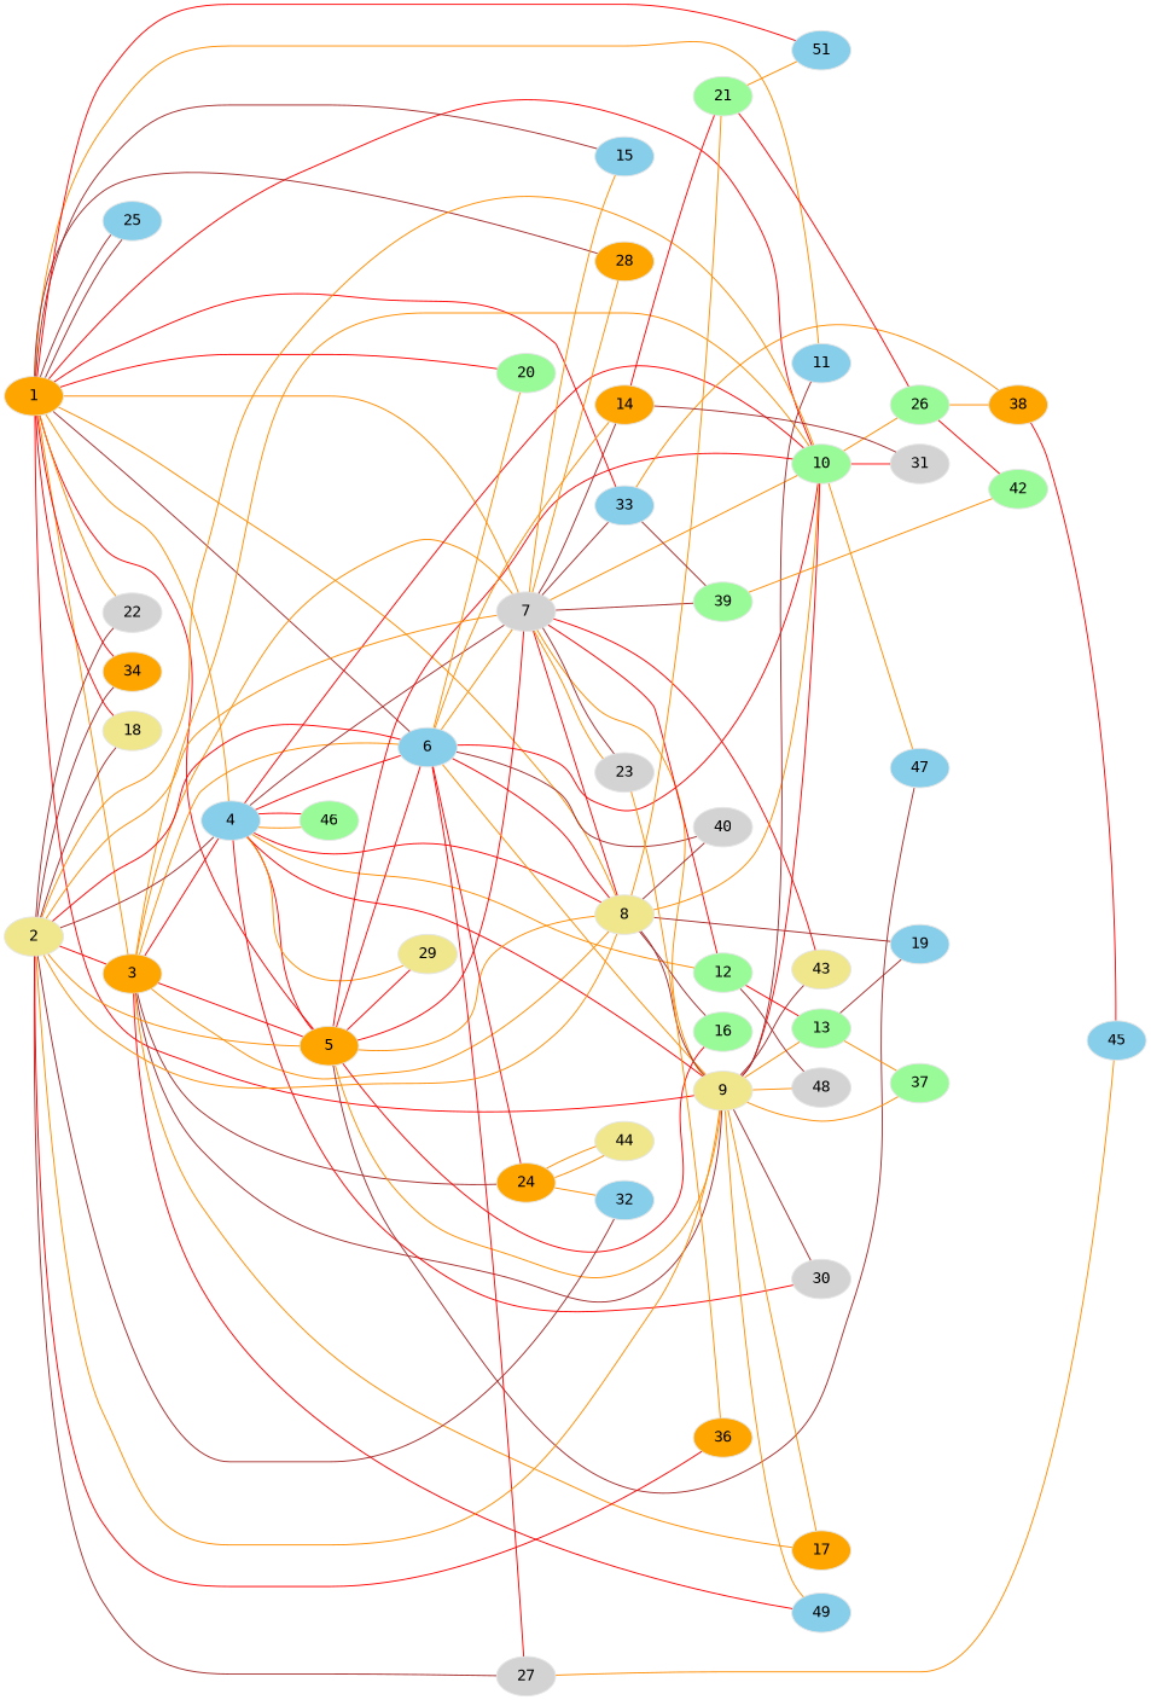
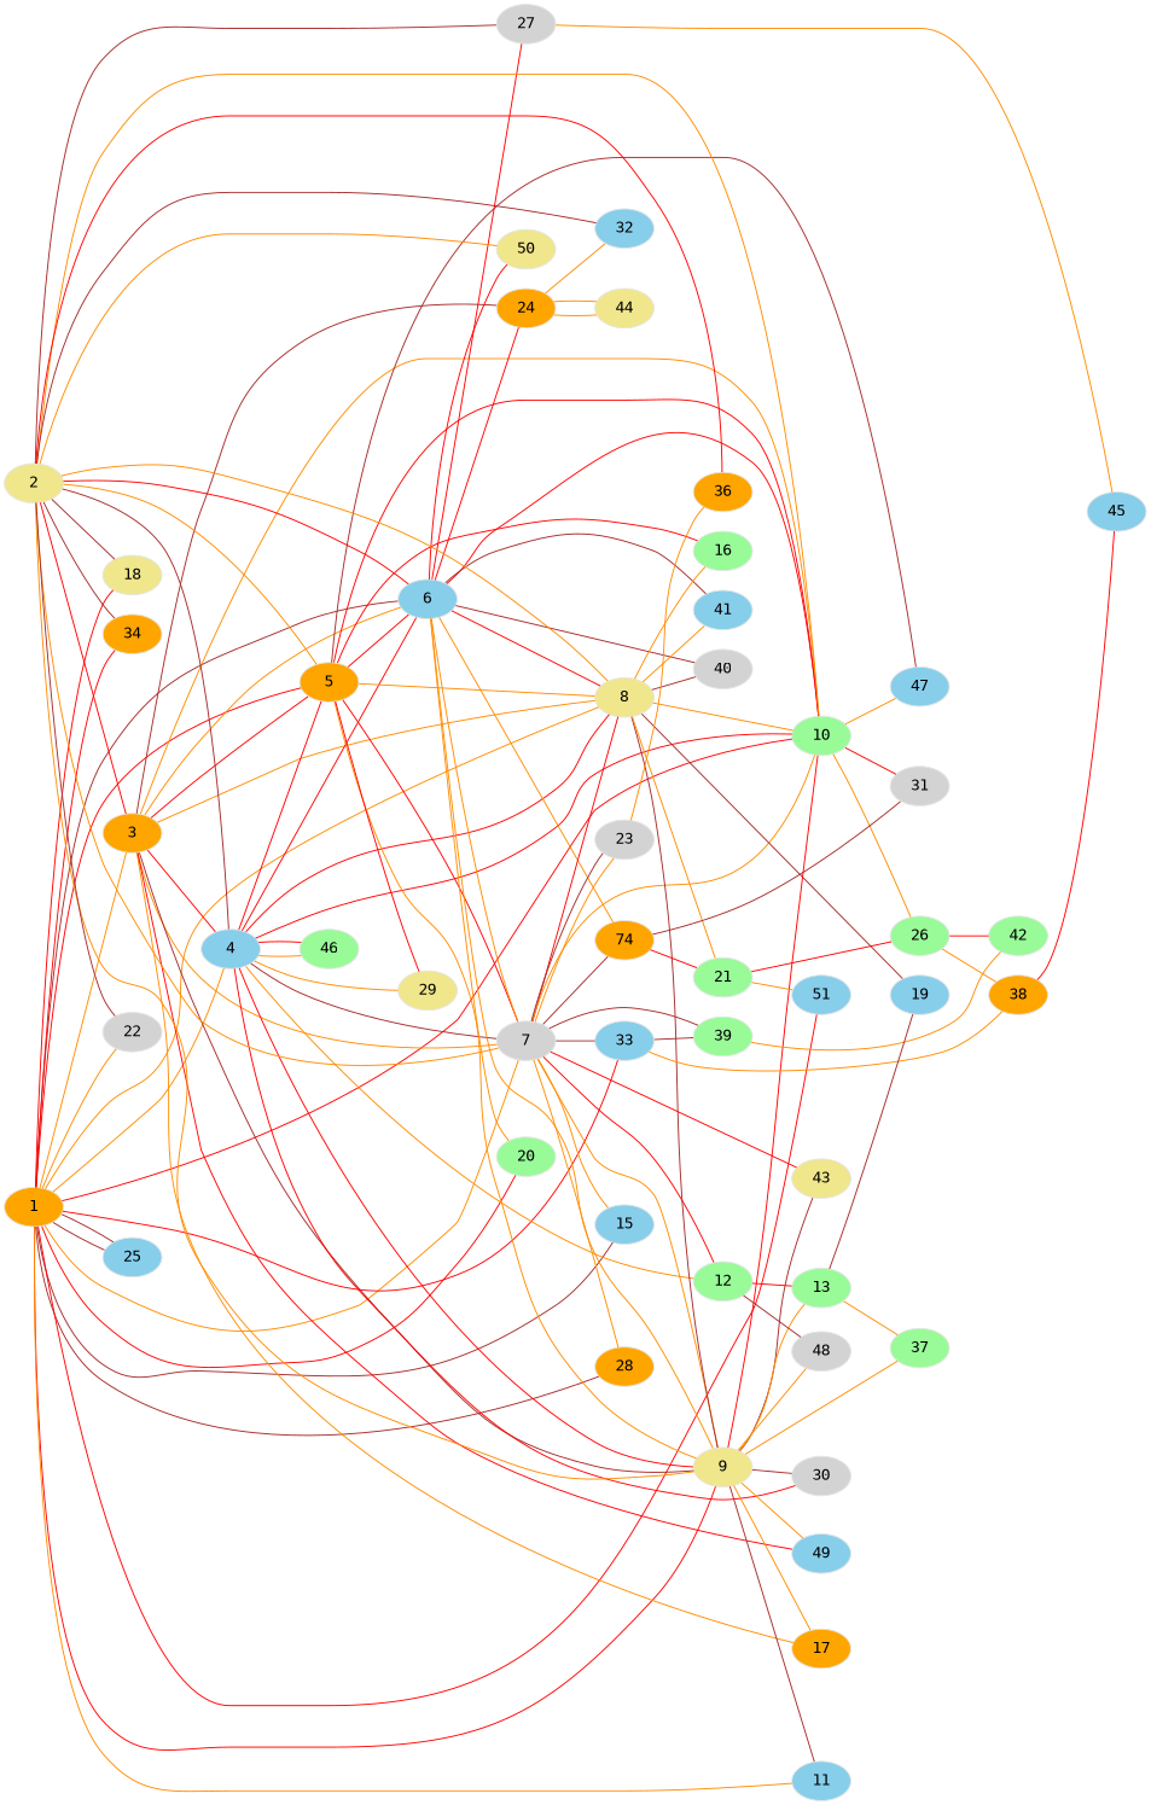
  graph {
    fontname="DejaVu Sans Mono"
    rankdir=LR
    node [color=gray90 fillcolor=skyblue fontname="DejaVu Sans Mono" style=filled]
    edge [color=darkorange fontname="DejaVu Sans Mono"]
    1 [fillcolor=orange]
    3 [fillcolor=orange]
    4
    5 [fillcolor=orange]
    6
    7 [fillcolor=lightgrey]
    8 [fillcolor=khaki]
    9 [fillcolor=khaki]
    10 [fillcolor=palegreen]
    11
    15
    18 [fillcolor=khaki]
    20 [fillcolor=palegreen]
    22 [fillcolor=lightgrey]
    25
    28 [fillcolor=orange]
    33
    34 [fillcolor=orange]
    51
    2 [fillcolor=khaki]
    27 [fillcolor=lightgrey]
    32
    36 [fillcolor=orange]
+   50 [fillcolor=khaki]
    17 [fillcolor=orange]
    24 [fillcolor=orange]
    49
    12 [fillcolor=palegreen]
    29 [fillcolor=khaki]
    30 [fillcolor=lightgrey]
    46 [fillcolor=palegreen]
    16 [fillcolor=palegreen]
    47
-   14 [fillcolor=orange]
+   14 [fillcolor=orange label=74]
    40 [fillcolor=lightgrey]
+   41
    23 [fillcolor=lightgrey]
    39 [fillcolor=palegreen]
    43 [fillcolor=khaki]
    19
    21 [fillcolor=palegreen]
    13 [fillcolor=palegreen]
    37 [fillcolor=palegreen]
    48 [fillcolor=lightgrey]
    26 [fillcolor=palegreen]
    31 [fillcolor=lightgrey]
    38 [fillcolor=orange]
    45
    44 [fillcolor=khaki]
    42 [fillcolor=palegreen]
    1 -- 3
    1 -- 4
    1 -- 5 [color=red]
    1 -- 6 [color=brown]
    1 -- 7
    1 -- 8
    1 -- 9 [color=red]
    1 -- 10 [color=red]
    1 -- 11
    1 -- 15 [color=brown]
    1 -- 18 [color=red]
    1 -- 20 [color=red]
    1 -- 22
    1 -- 25 [color=brown]
    1 -- 25 [color=brown]
    1 -- 28 [color=brown]
    1 -- 33 [color=red]
    1 -- 34 [color=red]
    1 -- 51 [color=red]
    3 -- 4 [color=red]
    3 -- 5 [color=red]
    3 -- 6
    3 -- 7
    3 -- 8
    3 -- 9 [color=brown]
    3 -- 10
    3 -- 17
    3 -- 24 [color=brown]
    3 -- 49 [color=red]
    4 -- 5 [color=red]
    4 -- 6 [color=red]
    4 -- 7 [color=brown]
    4 -- 8 [color=red]
    4 -- 9 [color=red]
    4 -- 10 [color=red]
    4 -- 12
    4 -- 29
    4 -- 30 [color=red]
    4 -- 46
    4 -- 46 [color=red]
    5 -- 6 [color=red]
    5 -- 7 [color=red]
    5 -- 8
    5 -- 9
    5 -- 10 [color=red]
    5 -- 29 [color=red]
    5 -- 16 [color=red]
    5 -- 47 [color=brown]
    6 -- 7
    6 -- 8 [color=red]
    6 -- 9
    6 -- 10 [color=red]
    6 -- 20
    6 -- 27 [color=red]
+   6 -- 50 [color=red]
    6 -- 24 [color=red]
    6 -- 14
    6 -- 40 [color=brown]
+   6 -- 41 [color=brown]
    7 -- 8 [color=red]
    7 -- 9
    7 -- 10
    7 -- 15
    7 -- 28
    7 -- 33 [color=brown]
    7 -- 12 [color=red]
    7 -- 14 [color=brown]
    7 -- 23
    7 -- 23 [color=brown]
    7 -- 39 [color=brown]
    7 -- 43 [color=red]
    8 -- 9 [color=brown]
    8 -- 10
-   8 -- 16 [color=brown]
+   8 -- 16
    8 -- 40 [color=brown]
+   8 -- 41
    8 -- 19 [color=brown]
    8 -- 21
    9 -- 10 [color=red]
    9 -- 11 [color=brown]
    9 -- 17
    9 -- 49
    9 -- 30 [color=brown]
    9 -- 43 [color=brown]
    9 -- 13
    9 -- 37
    9 -- 48
    10 -- 47
    10 -- 26
    10 -- 31 [color=red]
    33 -- 39 [color=brown]
    33 -- 38
    2 -- 3 [color=red]
    2 -- 4 [color=brown]
    2 -- 5
    2 -- 6 [color=red]
    2 -- 7
    2 -- 8
    2 -- 9
    2 -- 10
    2 -- 18 [color=brown]
    2 -- 22 [color=brown]
    2 -- 34 [color=brown]
    2 -- 27 [color=brown]
    2 -- 32 [color=brown]
    2 -- 36 [color=red]
+   2 -- 50
    27 -- 45
    24 -- 32
    24 -- 44
    24 -- 44
    12 -- 13 [color=red]
    12 -- 48 [color=brown]
    14 -- 21 [color=red]
    14 -- 31 [color=brown]
    23 -- 36
    39 -- 42
    21 -- 51
    21 -- 26 [color=red]
    13 -- 19 [color=brown]
    13 -- 37
    26 -- 38
    26 -- 42 [color=red]
    38 -- 45 [color=red]
  }
